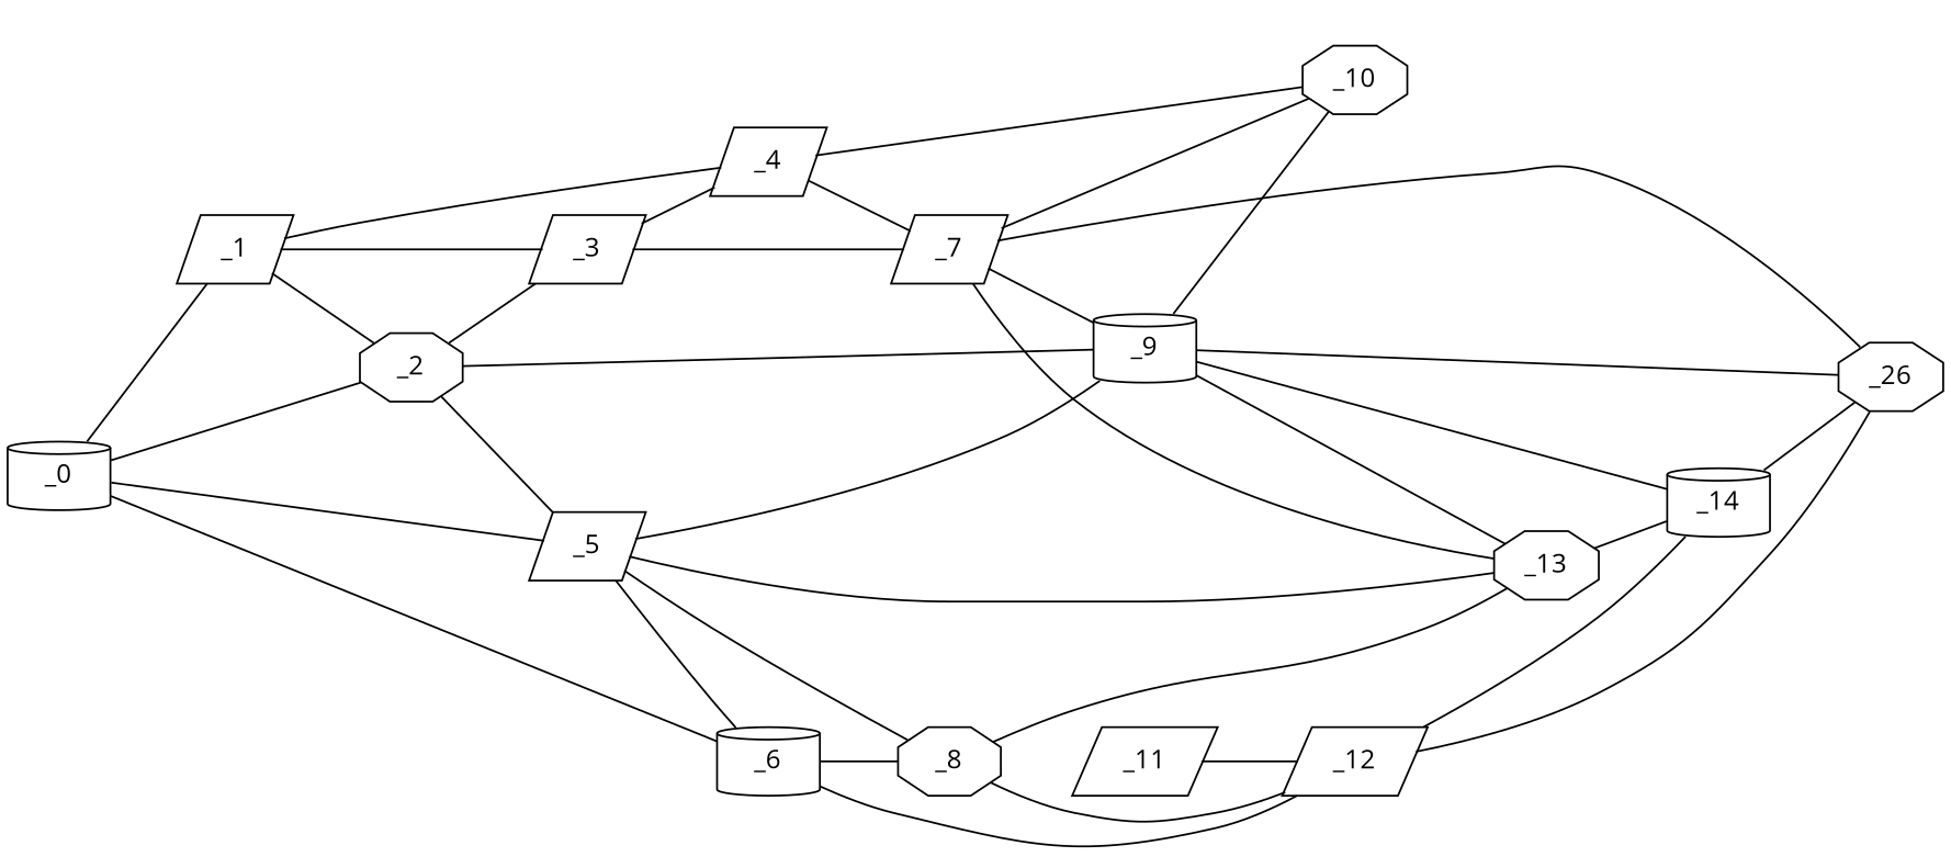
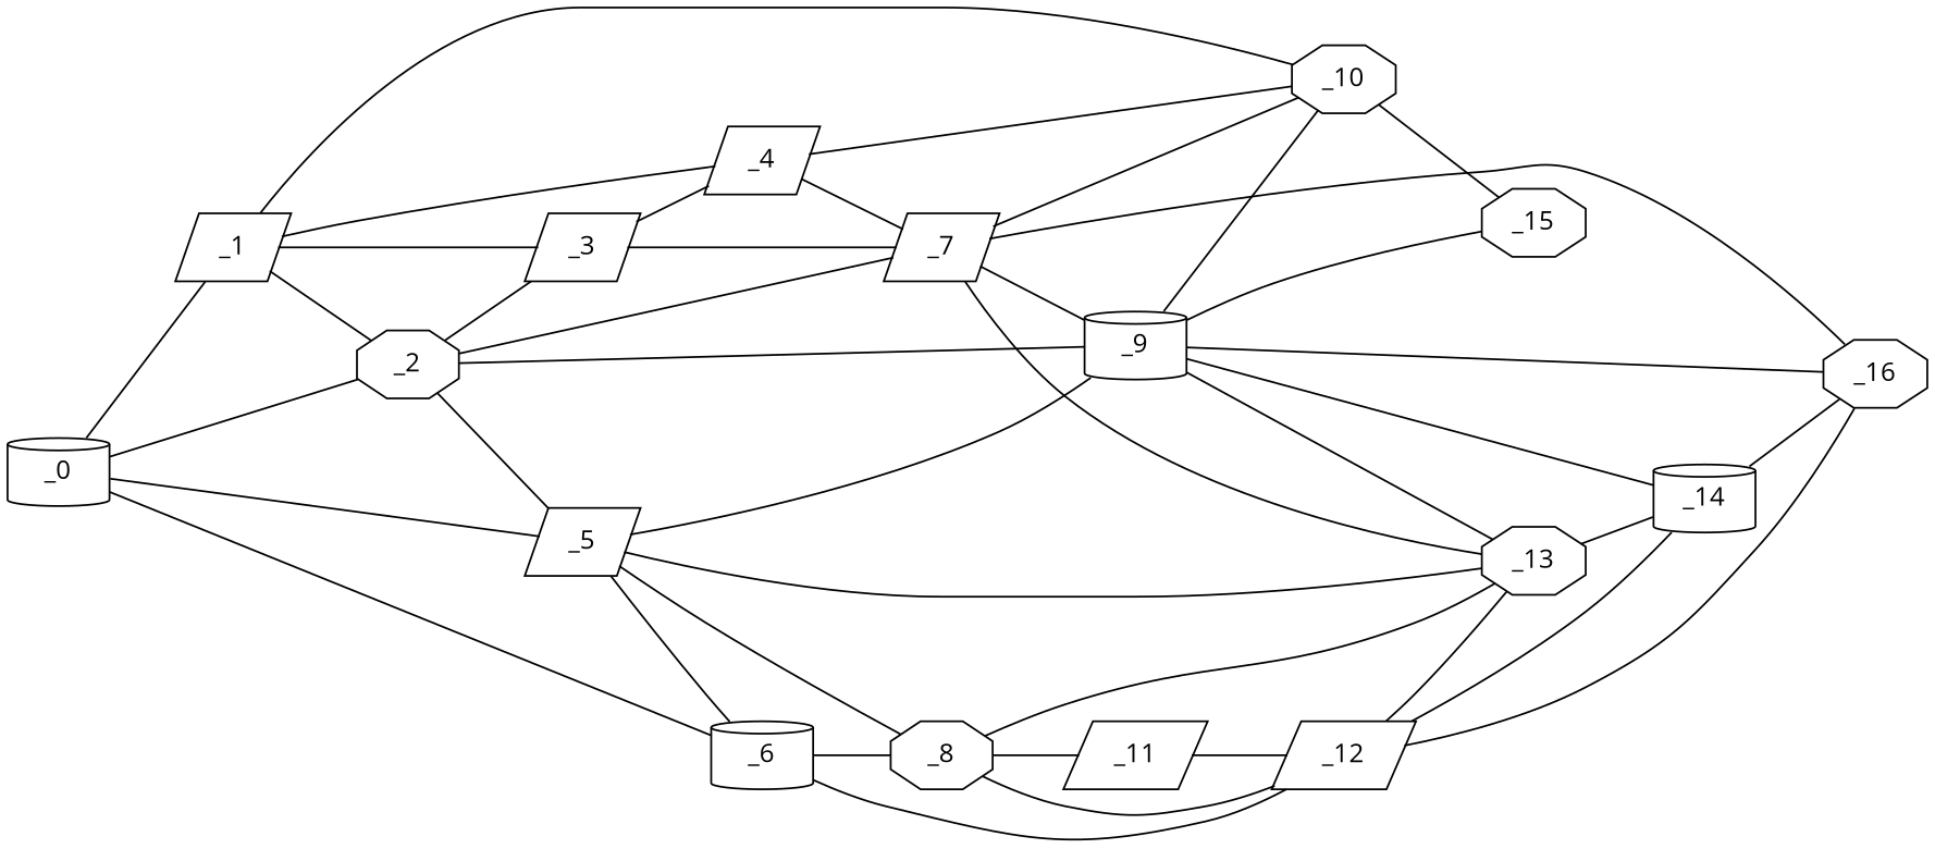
  graph {
    fontname="Open Sans"
    rankdir=LR
    node [fontname="Open Sans" shape=parallelogram x=50 y=5]
    edge [fontname="Open Sans" valence=2]
    _0 [shape=cylinder x=34 y=29]
    _1 [x=40 y=126]
    _2 [shape=octagon y=92]
    _5 [x=52 y=24]
    _6 [shape=cylinder x=55]
    _3 [y=102]
    _4 [y=110]
    _10 [shape=octagon x=68 y=109]
    _7 [x=65 y=101]
    _9 [shape=cylinder x=68 y=88]
    _8 [shape=octagon x=68 y=12]
    _13 [shape=octagon x=81 y=21]
    _12 [x=78]
-   _16 [shape=octagon x=101 y=30 label=_26]
+   _15 [shape=octagon x=98 y=116]
+   _16 [shape=octagon x=101 y=30]
    _14 [shape=cylinder x=89 y=23]
    _11 [x=76 y=14]
    _0 -- _1 [valence=1]
    _0 -- _2 [valence=1]
    _0 -- _5
    _0 -- _6 [valence=1]
    _1 -- _2
    _1 -- _3
    _1 -- _4
+   _1 -- _10
    _2 -- _5
    _2 -- _3
+   _2 -- _7 [valence=1]
    _2 -- _9
    _5 -- _6 [valence=1]
    _5 -- _9
    _5 -- _8 [valence=1]
    _5 -- _13
    _6 -- _8
    _6 -- _12 [valence=1]
    _3 -- _4
    _3 -- _7
    _4 -- _10
    _4 -- _7
+   _10 -- _15
    _7 -- _10
    _7 -- _9
    _7 -- _13
    _7 -- _16 [valence=1]
    _9 -- _10 [valence=1]
    _9 -- _13
+   _9 -- _15
    _9 -- _16
    _9 -- _14 [valence=1]
    _8 -- _13
    _8 -- _12
+   _8 -- _11
    _13 -- _14
+   _12 -- _13
    _12 -- _16 [valence=1]
    _12 -- _14 [valence=1]
    _14 -- _16
    _11 -- _12 [valence=1]
  }
